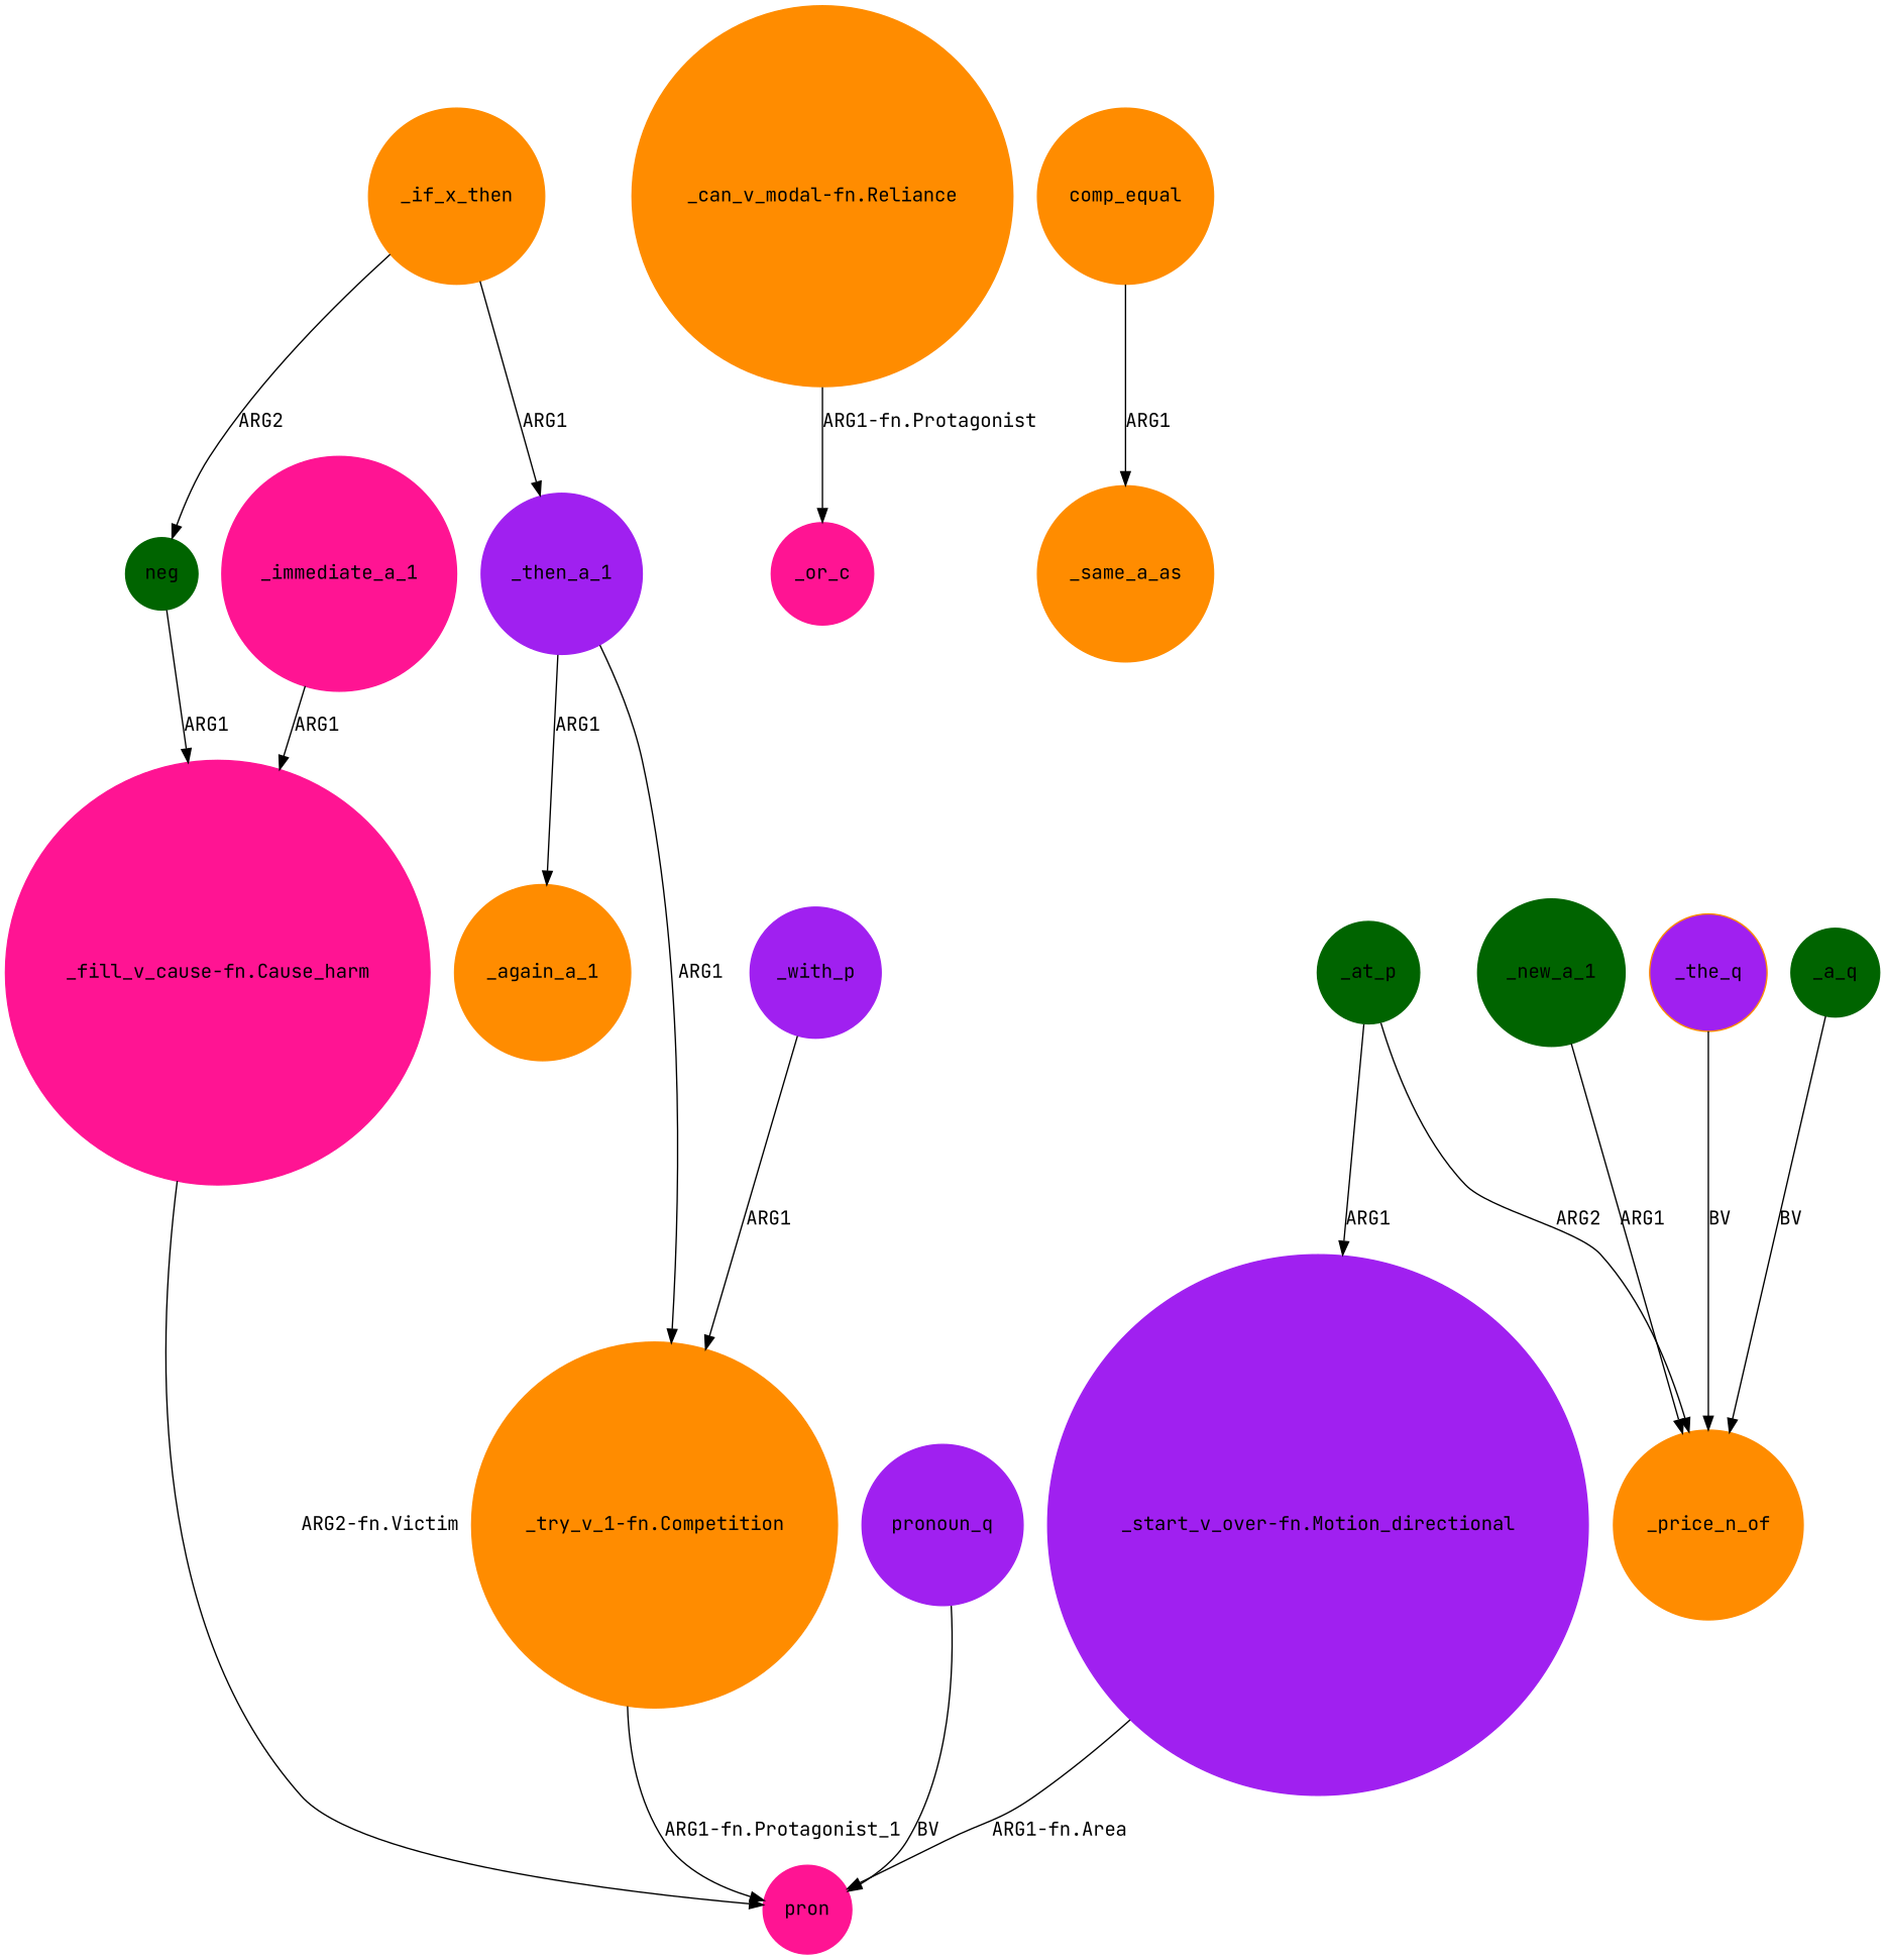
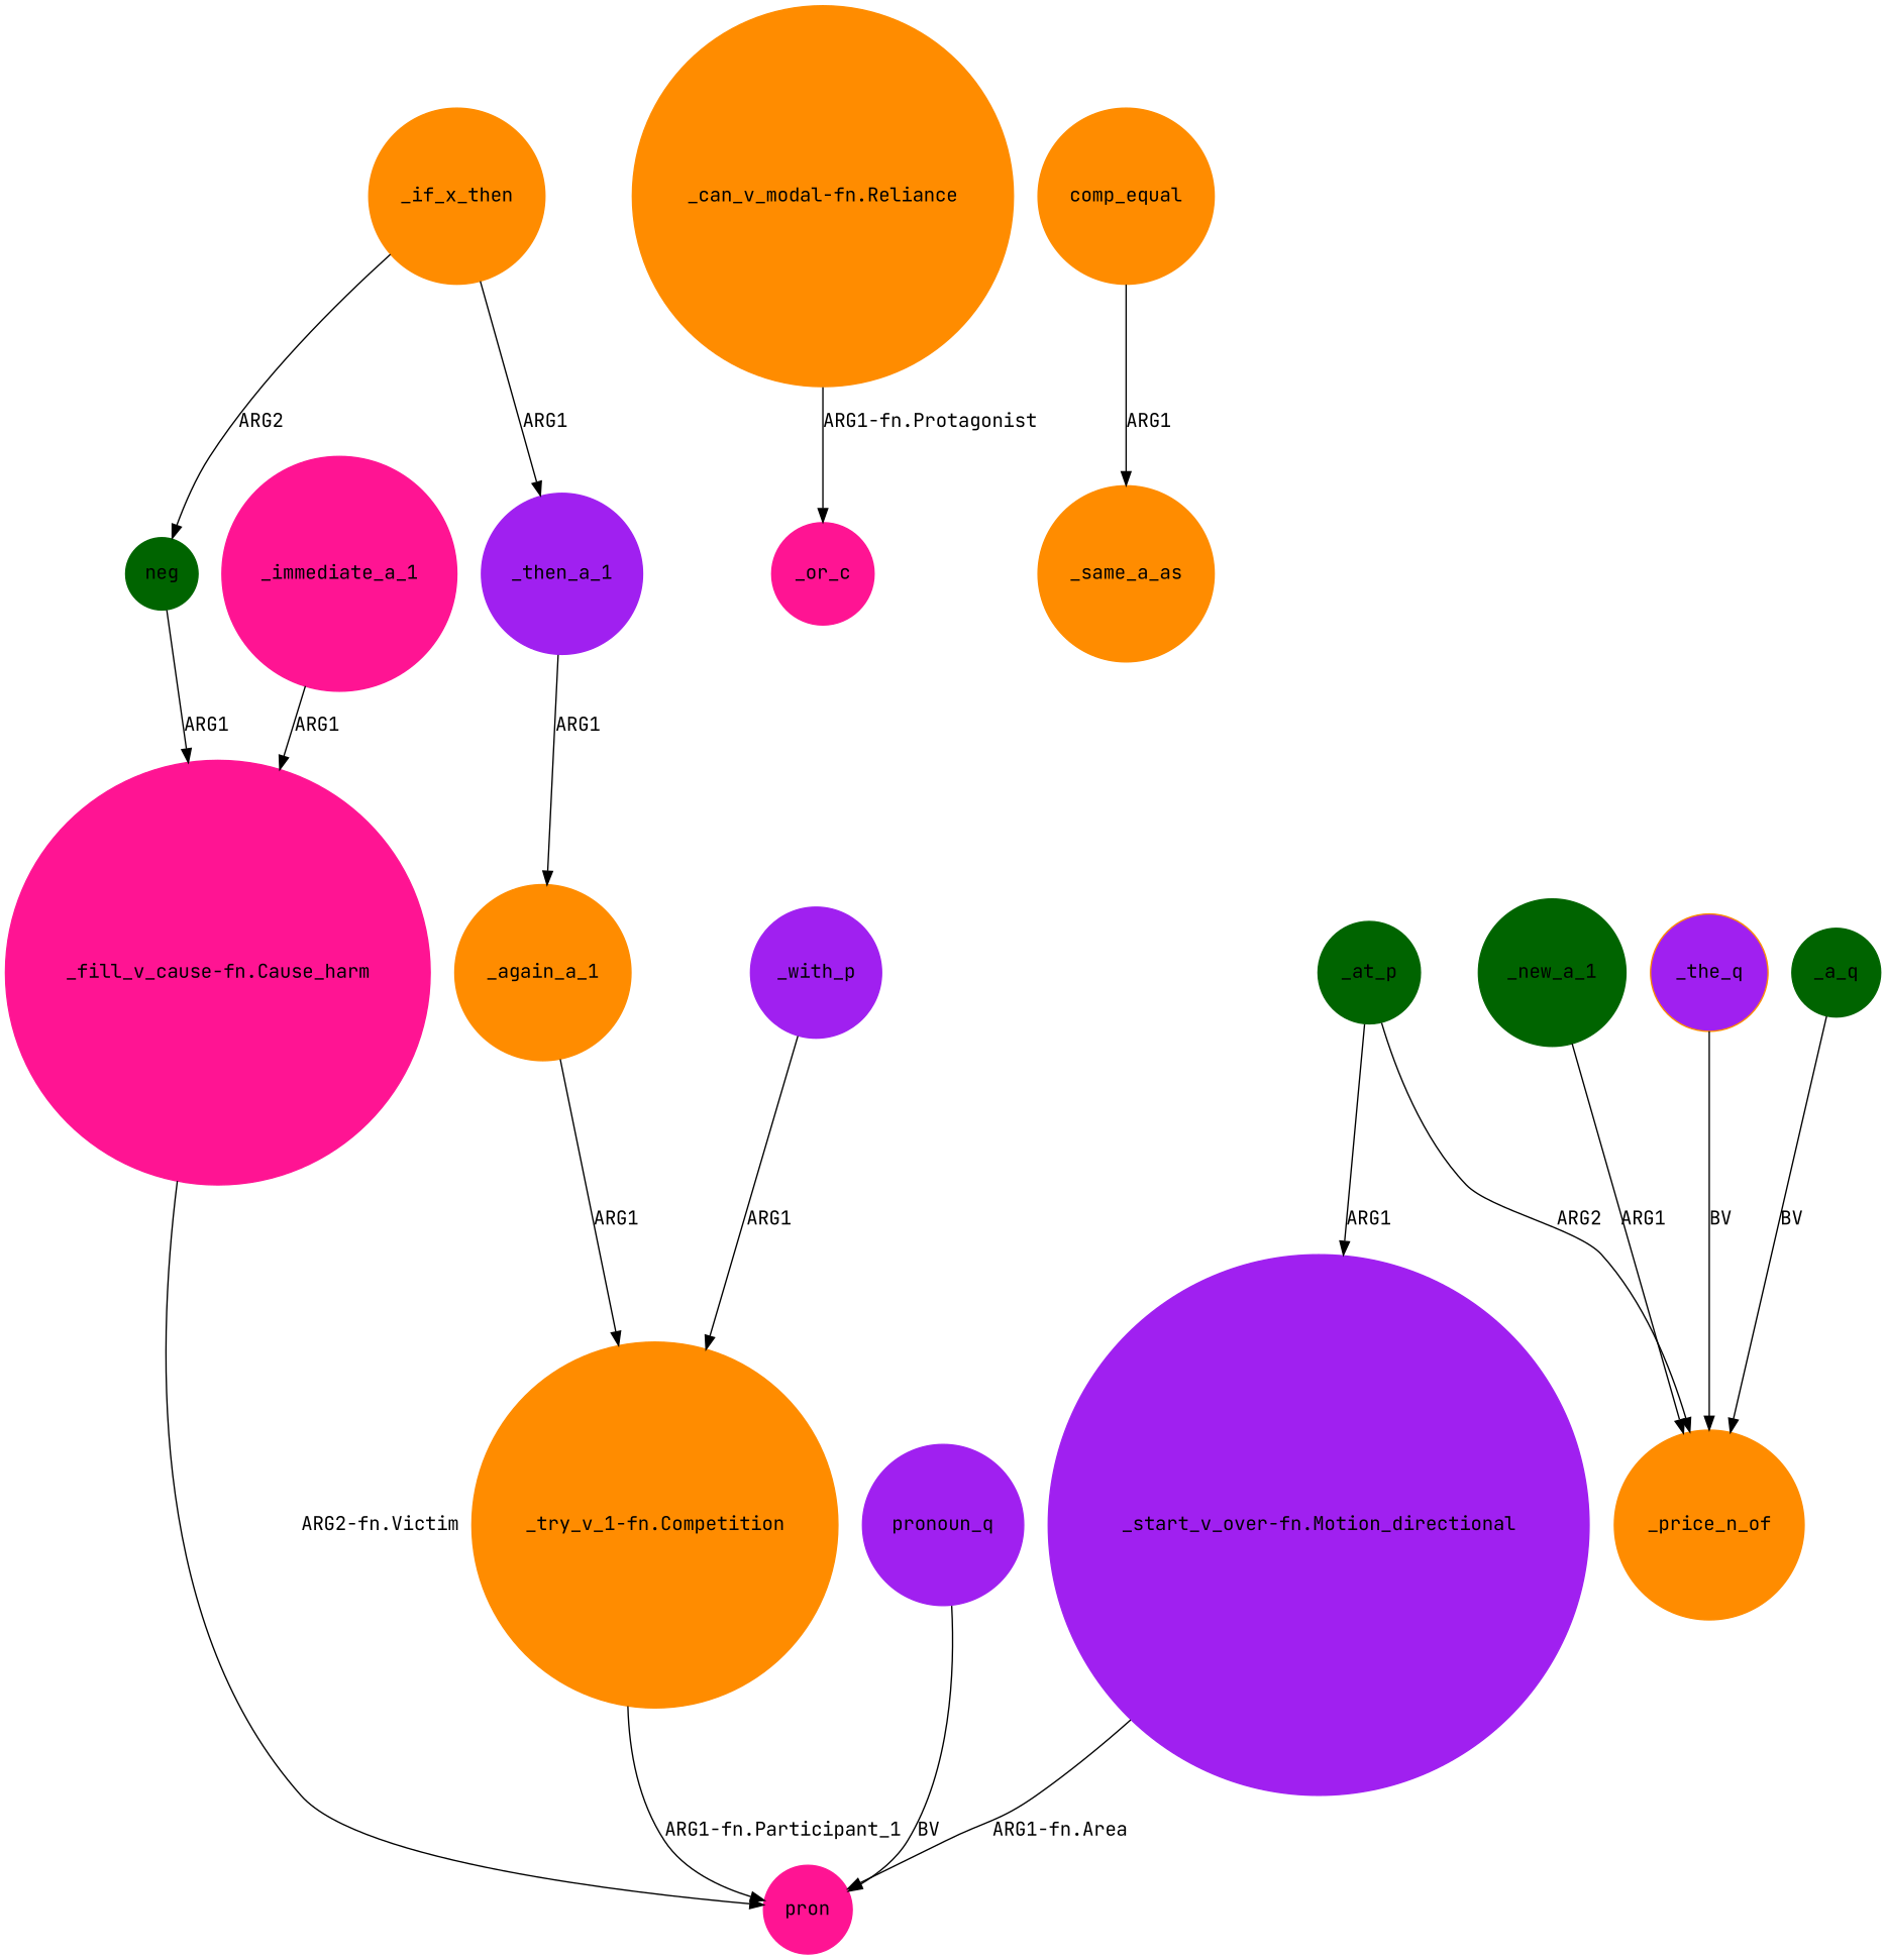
  digraph {
    fontname="JetBrains Mono"
    node [color=darkorange fontname="JetBrains Mono" shape=circle style=filled]
    edge [fontname="JetBrains Mono"]
    neg [color=darkgreen]
    _if_x_then
    _then_a_1 [color=purple]
    "_fill_v_cause-fn.Cause_harm" [color=deeppink]
    _again_a_1
    pron [color=deeppink]
    _immediate_a_1 [color=deeppink]
    _new_a_1 [color=darkgreen]
    _price_n_of
    "_try_v_1-fn.Competition"
    _with_p [color=purple]
    _or_c [color=deeppink]
    "_can_v_modal-fn.Reliance"
    pronoun_q [color=purple]
    _at_p [color=darkgreen]
    "_start_v_over-fn.Motion_directional" [color=purple]
    _the_q [fillcolor=purple]
    comp_equal
    _same_a_as
    _a_q [color=darkgreen]
    neg -> "_fill_v_cause-fn.Cause_harm" [label=ARG1]
    _if_x_then -> neg [label=ARG2]
    _if_x_then -> _then_a_1 [label=ARG1]
    _then_a_1 -> _again_a_1 [label=ARG1]
    "_fill_v_cause-fn.Cause_harm" -> pron [label="ARG2-fn.Victim"]
-   _then_a_1 -> "_try_v_1-fn.Competition" [label=ARG1]
+   _again_a_1 -> "_try_v_1-fn.Competition" [label=ARG1]
    _immediate_a_1 -> "_fill_v_cause-fn.Cause_harm" [label=ARG1]
    _new_a_1 -> _price_n_of [label=ARG1]
-   "_try_v_1-fn.Competition" -> pron [label="ARG1-fn.Protagonist_1"]
+   "_try_v_1-fn.Competition" -> pron [label="ARG1-fn.Participant_1"]
    _with_p -> "_try_v_1-fn.Competition" [label=ARG1]
    "_can_v_modal-fn.Reliance" -> _or_c [label="ARG1-fn.Protagonist"]
    pronoun_q -> pron [label=BV]
    _at_p -> _price_n_of [label=ARG2]
    _at_p -> "_start_v_over-fn.Motion_directional" [label=ARG1]
    "_start_v_over-fn.Motion_directional" -> pron [label="ARG1-fn.Area"]
    _the_q -> _price_n_of [label=BV]
    comp_equal -> _same_a_as [label=ARG1]
    _a_q -> _price_n_of [label=BV]
  }
